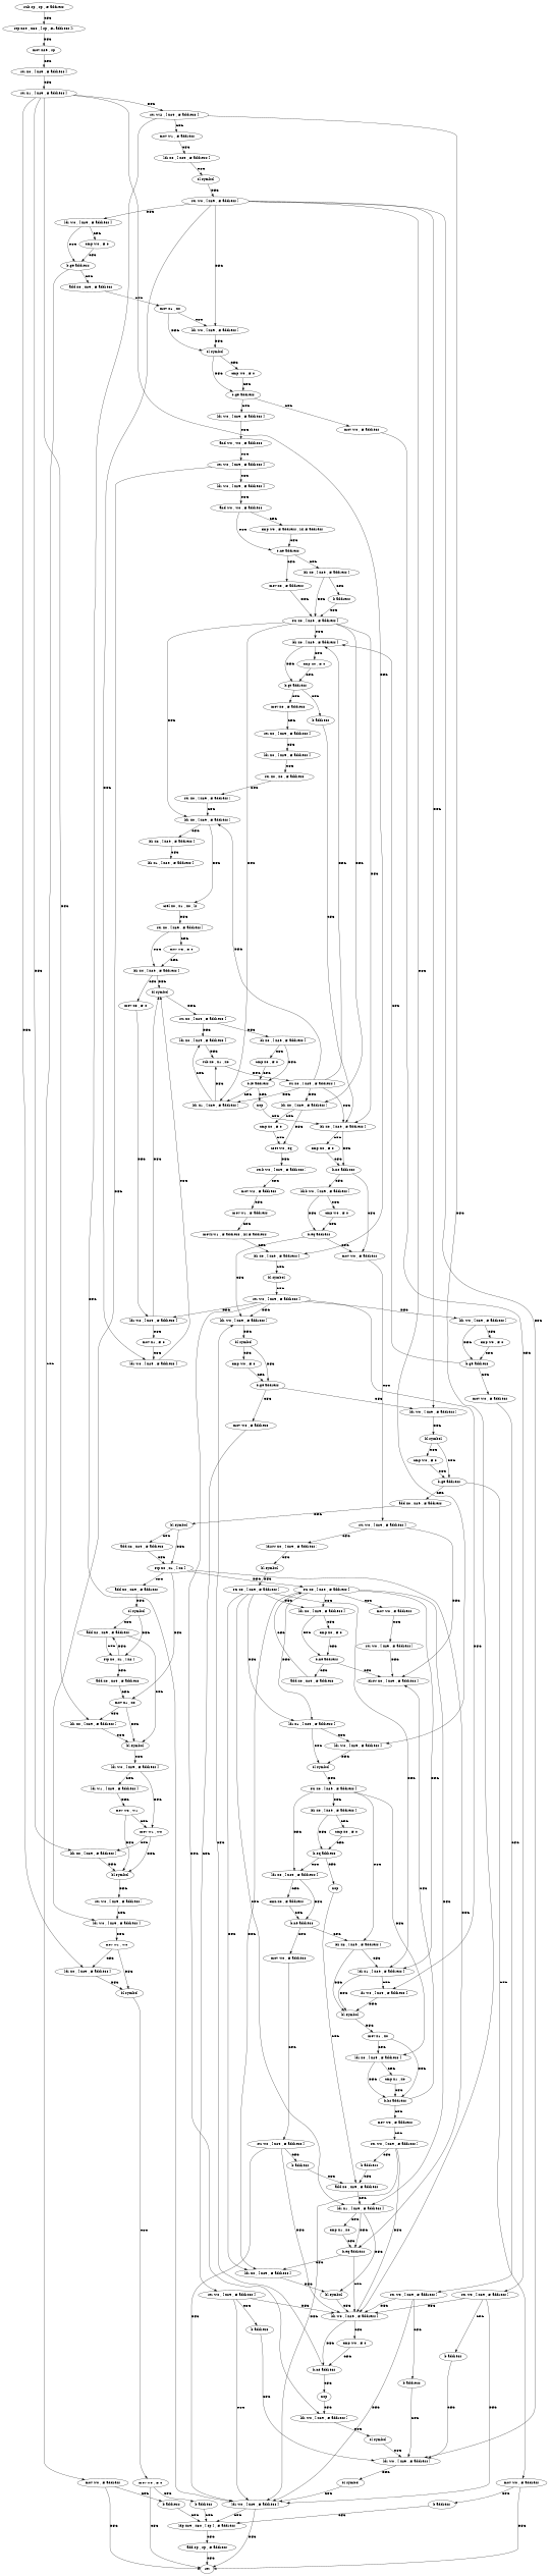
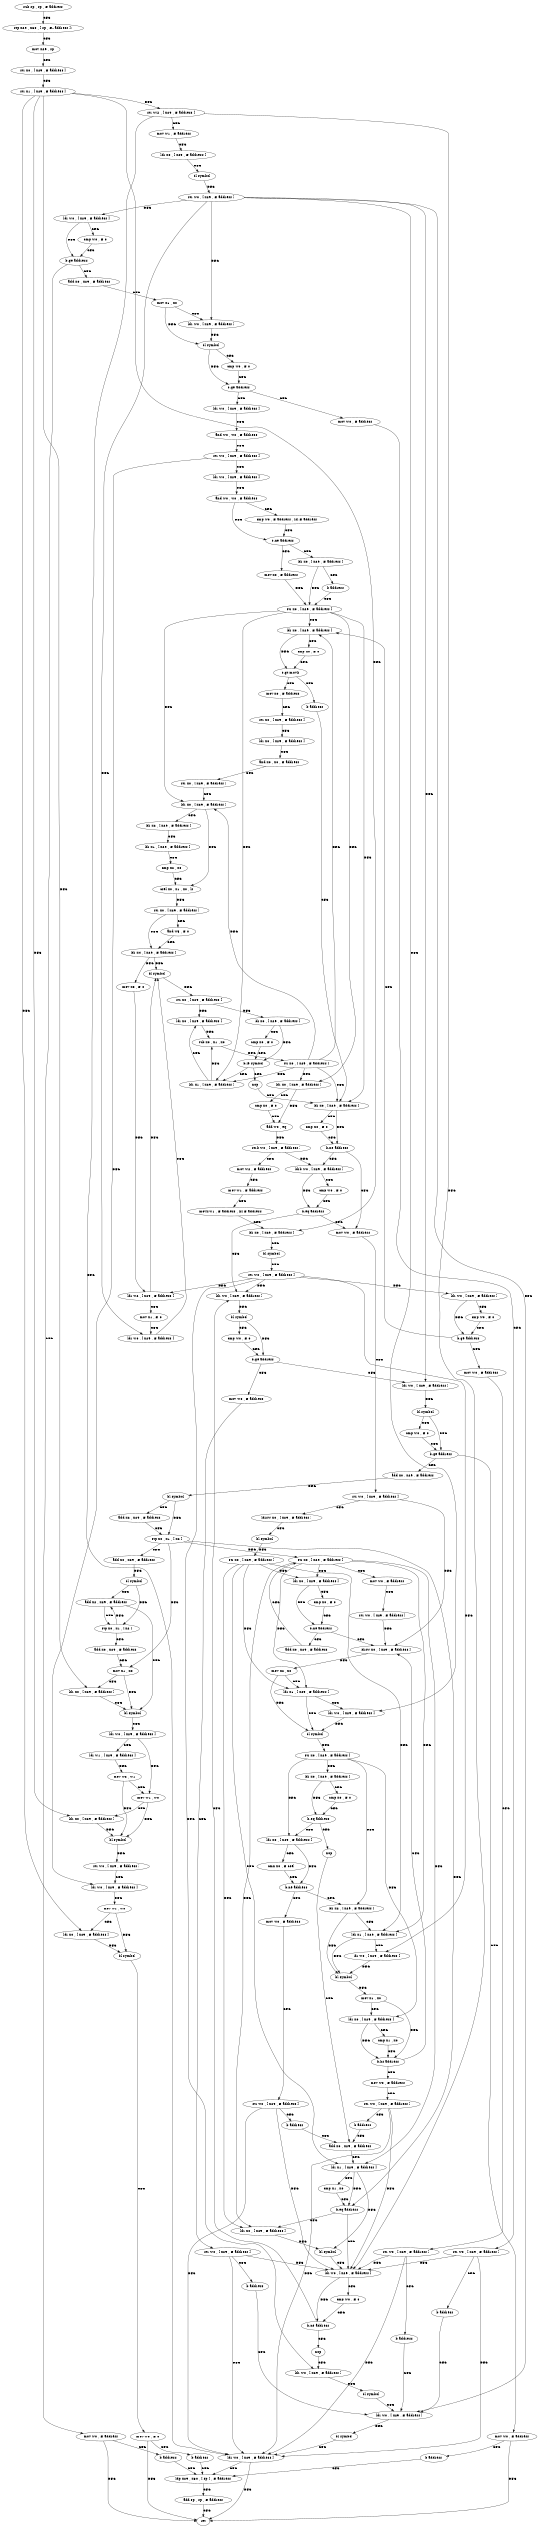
  digraph {
    n1 [label="sub sp , sp , # address"]
    n2 [label="stp x29 , x30 , [ sp , #- address ]!"]
    n3 [label="mov x29 , sp"]
    n4 [label="str x0 , [ x29 , # address ]"]
    n5 [label="str x1 , [ x29 , # address ]"]
    n6 [label="str wzr , [ x29 , # address ]"]
    n7 [label="ldr x0 , [ x29 , # address ]"]
    n8 [label="ldr x0 , [ x29 , # address ]"]
    n9 [label="ldr x0 , [ x29 , # address ]"]
    n10 [label="ldr x0 , [ x29 , # address ]"]
    n11 [label="mov w1 , # address"]
    n12 [label="ldr w0 , [ x29 , # address ]"]
    n13 [label="ldr w0 , [ x29 , # address ]"]
    n14 [label="bl symbol"]
    n15 [label="bl symbol"]
    n16 [label="bl symbol"]
    n17 [label="bl symbol"]
    n18 [label="ldr x0 , [ x29 , # address ]"]
    n19 [label=ret]
    n20 [label="ldp x29 , x30 , [ sp ] , # address"]
    n21 [label="cmp w0 , # 0"]
    n22 [label="b.ne address"]
    n23 [label="bl symbol"]
    n24 [label="str w0 , [ x29 , # address ]"]
    n25 [label="ldr w0 , [ x29 , # address ]"]
    n26 [label="ldr w0 , [ x29 , # address ]"]
    n27 [label="ldr w0 , [ x29 , # address ]"]
    n28 [label="ldr w0 , [ x29 , # address ]"]
    n29 [label="ldr w0 , [ x29 , # address ]"]
    n30 [label="ldr w0 , [ x29 , # address ]"]
    n31 [label="cmp w0 , # 0"]
    n32 [label="b.ge address"]
    n33 [label="bl symbol"]
    n34 [label="bl symbol"]
    n35 [label="bl symbol"]
    n36 [label="bl symbol"]
    n37 [label="bl symbol"]
    n38 [label="add x0 , x29 , # address"]
    n39 [label="mov w0 , # address"]
    n40 [label="mov x1 , x0"]
    n41 [label="b address"]
    n42 [label="cmp w0 , # 0"]
    n43 [label="b.ge address"]
    n44 [label="ldr w0 , [ x29 , # address ]"]
    n45 [label="mov w0 , # address"]
    n46 [label="and w0 , w0 , # address"]
    n47 [label="str w0 , [ x29 , # address ]"]
    n48 [label="str w0 , [ x29 , # address ]"]
    n49 [label="b address"]
    n50 [label="add sp , sp , # address"]
    n51 [label="ldr w0 , [ x29 , # address ]"]
    n52 [label="ldr w0 , [ x29 , # address ]"]
    n53 [label="and w0 , w0 , # address"]
    n54 [label="mov w1 , w0"]
    n55 [label="cmp w0 , # address , lsl # address"]
    n56 [label="b.ne address"]
    n57 [label="mov x0 , # address"]
    n58 [label="ldr x0 , [ x29 , # address ]"]
    n59 [label="str x0 , [ x29 , # address ]"]
    n60 [label="b address"]
    n61 [label="ldr x0 , [ x29 , # address ]"]
    n62 [label="ldr x0 , [ x29 , # address ]"]
    n63 [label="ldr x0 , [ x29 , # address ]"]
    n64 [label="ldr x1 , [ x29 , # address ]"]
    n65 [label="ldr x0 , [ x29 , # address ]"]
    n66 [label="cmp x0 , # 0"]
-   n67 [label="b.gt address"]
+   n67 [label="b.gt movk"]
    n68 [label="cmp x0 , # 0"]
-   n69 [label="cset w0 , eq"]
+   n69 [label="add w0 , eq"]
    n70 [label="ldr x2 , [ x29 , # address ]"]
    n71 [label="csel x0 , x1 , x0 , ls"]
    n72 [label="ldr x0 , [ x29 , # address ]"]
    n73 [label="sub x0 , x1 , x0"]
    n74 [label="cmp x0 , # 0"]
    n75 [label="b.ne address"]
    n76 [label="mov x0 , # address"]
    n77 [label="b address"]
    n78 [label="str x0 , [ x29 , # address ]"]
    n79 [label="ldr x0 , [ x29 , # address ]"]
    n80 [label="mov w0 , # address"]
    n81 [label="str w0 , [ x29 , # address ]"]
    n82 [label="b address"]
    n83 [label="strb w0 , [ x29 , # address ]"]
    n84 [label="mov w2 , # address"]
    n85 [label="ldrb w0 , [ x29 , # address ]"]
    n86 [label="mov w1 , # address"]
    n87 [label="cmp w0 , # 0"]
    n88 [label="b.eq address"]
    n89 [label="movk w1 , # address , lsl # address"]
    n90 [label="str w0 , [ x29 , # address ]"]
    n91 [label="ldr w0 , [ x29 , # address ]"]
    n92 [label="ldr w2 , [ x29 , # address ]"]
    n93 [label="ldr w0 , [ x29 , # address ]"]
    n94 [label="ldr w0 , [ x29 , # address ]"]
    n95 [label="ldr w0 , [ x29 , # address ]"]
    n96 [label="cmp w0 , # 0"]
    n97 [label="b.ge address"]
    n98 [label="mov x1 , # 0"]
    n99 [label="bl symbol"]
    n100 [label="bl symbol"]
    n101 [label="bl symbol"]
-   n102 [label="str x0 , x0 , # address"]
+   n102 [label="and x0 , x0 , # address"]
    n103 [label="str x0 , [ x29 , # address ]"]
    n104 [label="ldr x1 , [ x29 , # address ]"]
    n105 [label="str x0 , [ x29 , # address ]"]
-   n107 [label="mov w5 , # 0"]
+   n106 [label="cmp x2 , x0"]
+   n107 [label="and w5 , # 0"]
    n108 [label="ldr x4 , [ x29 , # address ]"]
    n109 [label="mov x3 , # 0"]
    n110 [label="str x0 , [ x29 , # address ]"]
    n111 [label="ldr x0 , [ x29 , # address ]"]
    n112 [label="cmp x0 , # 0"]
-   n113 [label="b.le address"]
+   n113 [label="b.le symbol"]
    n114 [label=nop]
    n115 [label="str x0 , [ x29 , # address ]"]
    n116 [label="mov w0 , # address"]
    n117 [label="str w0 , [ x29 , # address ]"]
    n118 [label="ldrsw x0 , [ x29 , # address ]"]
    n119 [label="ldrsw x0 , [ x29 , # address ]"]
    n120 [label="bl symbol"]
+   n121 [label="mov x2 , x0"]
    n122 [label="str x0 , [ x29 , # address ]"]
    n123 [label="ldr x0 , [ x29 , # address ]"]
    n124 [label="ldr x1 , [ x29 , # address ]"]
    n125 [label="ldr x0 , [ x29 , # address ]"]
    n126 [label="ldr x1 , [ x29 , # address ]"]
    n127 [label="ldr x1 , [ x29 , # address ]"]
    n128 [label="cmp x0 , # 0"]
    n129 [label="b.ne address"]
    n130 [label="bl symbol"]
    n131 [label="b.eq address"]
    n132 [label="cmp x1 , x0"]
    n133 [label="add x0 , x29 , # address"]
    n134 [label="str x0 , [ x29 , # address ]"]
    n135 [label="mov w0 , # address"]
    n136 [label="cmp w0 , # 0"]
    n137 [label="b.ge address"]
    n138 [label="str x0 , [ x29 , # address ]"]
    n139 [label="ldr x0 , [ x29 , # address ]"]
    n140 [label="ldr x0 , [ x29 , # address ]"]
    n141 [label="ldr x2 , [ x29 , # address ]"]
    n142 [label="ldr x0 , [ x29 , # address ]"]
    n143 [label="cmp x0 , # 0"]
    n144 [label="b.eq address"]
-   n145 [label="cmn x0 , # address"]
+   n145 [label="cmn x0 , # csel"]
    n146 [label="b.ne address"]
    n147 [label="b.hs address"]
    n148 [label="cmp x1 , x0"]
    n149 [label=nop]
    n150 [label="add x0 , x29 , # address"]
    n151 [label="mov w0 , # address"]
    n152 [label="str w0 , [ x29 , # address ]"]
    n153 [label="mov w0 , # address"]
    n154 [label="str w0 , [ x29 , # address ]"]
    n155 [label="cmp w0 , # 0"]
    n156 [label="b.ge address"]
    n157 [label="b address"]
    n158 [label="str w0 , [ x29 , # address ]"]
    n159 [label="mov x1 , x0"]
    n160 [label="b address"]
    n161 [label="add x0 , x29 , # address"]
    n162 [label="mov w0 , # address"]
    n163 [label="bl symbol"]
    n164 [label="b address"]
    n165 [label="add x2 , x29 , # address"]
    n166 [label="stp x0 , x1 , [ x2 ]"]
    n167 [label=nop]
    n168 [label="mov w0 , # address"]
    n169 [label="str w0 , [ x29 , # address ]"]
    n170 [label="b address"]
    n171 [label="add x0 , x29 , # address"]
    n172 [label="mov x1 , x0"]
    n173 [label="bl symbol"]
    n174 [label="add x2 , x29 , # address"]
    n175 [label="stp x0 , x1 , [ x2 ]"]
    n176 [label="add x0 , x29 , # address"]
    n177 [label="ldr w0 , [ x29 , # address ]"]
    n178 [label="ldr w1 , [ x29 , # address ]"]
    n179 [label="mov w1 , w0"]
    n180 [label="mov w2 , w1"]
    n181 [label="str w0 , [ x29 , # address ]"]
    n182 [label="mov w0 , # 0"]
    n183 [label="b address"]
    n1 -> n2 [label=CFG]
-   n2 -> n3 [label=DFG]
+   n2 -> n3 [label=CFG]
    n3 -> n4 [label=CFG]
    n4 -> n5 [label=CFG]
    n5 -> n6 [label=DFG]
    n5 -> n7 [label=DFG]
    n5 -> n8 [label=DFG]
    n5 -> n9 [label=DFG]
    n5 -> n10 [label=DFG]
    n6 -> n11 [label=CFG]
    n6 -> n12 [label=DFG]
    n6 -> n13 [label=DFG]
    n7 -> n14 [label=CFG]
    n8 -> n15 [label=DFG]
    n9 -> n16 [label=DFG]
    n10 -> n17 [label=DFG]
    n11 -> n18 [label=CFG]
    n12 -> n19 [label=DFG]
    n12 -> n20 [label=CFG]
    n13 -> n21 [label=CFG]
    n13 -> n22 [label=DFG]
    n14 -> n90 [label=DFG]
    n15 -> n177 [label=CFG]
    n16 -> n181 [label=DFG]
    n17 -> n182 [label=CFG]
    n18 -> n23 [label=CFG]
    n20 -> n50 [label=CFG]
    n21 -> n22 [label=CFG]
    n22 -> n93 [label=CFG]
    n22 -> n167 [label=CFG]
    n23 -> n24 [label=DFG]
    n24 -> n25 [label=DFG]
    n24 -> n26 [label=DFG]
    n24 -> n27 [label=DFG]
    n24 -> n28 [label=DFG]
    n24 -> n29 [label=DFG]
    n24 -> n30 [label=DFG]
    n25 -> n31 [label=CFG]
    n25 -> n32 [label=DFG]
    n26 -> n33 [label=DFG]
    n27 -> n34 [label=DFG]
    n28 -> n35 [label=DFG]
    n29 -> n36 [label=DFG]
    n30 -> n37 [label=DFG]
    n31 -> n32 [label=CFG]
    n32 -> n38 [label=CFG]
    n32 -> n39 [label=CFG]
    n33 -> n42 [label=CFG]
    n33 -> n43 [label=DFG]
    n34 -> n12 [label=CFG]
    n35 -> n110 [label=DFG]
    n36 -> n138 [label=DFG]
    n37 -> n155 [label=CFG]
    n37 -> n156 [label=DFG]
    n38 -> n40 [label=CFG]
    n39 -> n19 [label=DFG]
    n39 -> n41 [label=CFG]
    n40 -> n26 [label=CFG]
    n40 -> n33 [label=DFG]
    n41 -> n20 [label=CFG]
    n42 -> n43 [label=CFG]
    n43 -> n44 [label=CFG]
    n43 -> n45 [label=CFG]
    n44 -> n46 [label=DFG]
    n45 -> n47 [label=CFG]
    n46 -> n48 [label=DFG]
    n47 -> n12 [label=DFG]
    n47 -> n13 [label=DFG]
    n47 -> n49 [label=CFG]
    n48 -> n51 [label=CFG]
    n48 -> n52 [label=DFG]
    n49 -> n27 [label=CFG]
    n50 -> n19 [label=CFG]
    n51 -> n53 [label=DFG]
    n52 -> n54 [label=DFG]
    n53 -> n55 [label=CFG]
    n53 -> n56 [label=DFG]
    n54 -> n10 [label=CFG]
    n54 -> n17 [label=DFG]
    n55 -> n56 [label=CFG]
    n56 -> n57 [label=CFG]
    n56 -> n58 [label=CFG]
    n57 -> n59 [label=DFG]
    n58 -> n59 [label=DFG]
    n58 -> n60 [label=CFG]
    n59 -> n61 [label=DFG]
    n59 -> n62 [label=DFG]
    n59 -> n63 [label=DFG]
    n59 -> n64 [label=DFG]
    n59 -> n65 [label=DFG]
    n60 -> n59 [label=CFG]
    n61 -> n66 [label=CFG]
    n61 -> n67 [label=DFG]
    n62 -> n68 [label=CFG]
    n62 -> n69 [label=DFG]
    n63 -> n70 [label=CFG]
    n63 -> n71 [label=DFG]
    n64 -> n72 [label=CFG]
    n64 -> n73 [label=DFG]
    n65 -> n74 [label=CFG]
    n65 -> n75 [label=DFG]
    n66 -> n67 [label=CFG]
    n67 -> n76 [label=CFG]
    n67 -> n77 [label=CFG]
    n68 -> n69 [label=CFG]
    n69 -> n83 [label=DFG]
    n70 -> n104 [label=CFG]
    n71 -> n105 [label=DFG]
    n72 -> n73 [label=DFG]
    n73 -> n115 [label=DFG]
    n74 -> n75 [label=CFG]
    n75 -> n85 [label=CFG]
    n75 -> n116 [label=CFG]
    n76 -> n78 [label=CFG]
    n77 -> n65 [label=CFG]
    n78 -> n79 [label=CFG]
    n79 -> n102 [label=CFG]
    n80 -> n81 [label=CFG]
    n81 -> n12 [label=DFG]
    n81 -> n13 [label=DFG]
    n81 -> n82 [label=CFG]
    n82 -> n27 [label=CFG]
    n83 -> n84 [label=CFG]
+   n83 -> n85 [label=DFG]
    n84 -> n86 [label=CFG]
    n85 -> n87 [label=CFG]
    n85 -> n88 [label=DFG]
    n86 -> n89 [label=CFG]
    n87 -> n88 [label=CFG]
    n88 -> n93 [label=CFG]
    n88 -> n116 [label=CFG]
    n89 -> n7 [label=CFG]
    n90 -> n91 [label=DFG]
    n90 -> n92 [label=DFG]
    n90 -> n93 [label=DFG]
    n90 -> n94 [label=DFG]
    n90 -> n95 [label=DFG]
    n91 -> n96 [label=CFG]
    n91 -> n97 [label=DFG]
    n92 -> n35 [label=DFG]
-   n92 -> n98 [label=DFG]
+   n92 -> n98 [label=CFG]
    n93 -> n99 [label=DFG]
    n94 -> n100 [label=DFG]
    n95 -> n101 [label=DFG]
    n96 -> n97 [label=CFG]
    n97 -> n61 [label=CFG]
    n97 -> n80 [label=CFG]
    n98 -> n28 [label=CFG]
    n99 -> n136 [label=CFG]
    n99 -> n137 [label=DFG]
    n100 -> n159 [label=DFG]
    n101 -> n27 [label=CFG]
    n102 -> n103 [label=CFG]
    n103 -> n63 [label=CFG]
+   n104 -> n106 [label=CFG]
    n105 -> n107 [label=CFG]
    n105 -> n108 [label=DFG]
+   n106 -> n71 [label=CFG]
    n107 -> n108 [label=CFG]
    n108 -> n35 [label=DFG]
-   n108 -> n109 [label=CFG]
+   n108 -> n109 [label=DFG]
    n109 -> n92 [label=DFG]
    n110 -> n72 [label=DFG]
    n110 -> n111 [label=DFG]
    n111 -> n112 [label=CFG]
    n111 -> n113 [label=DFG]
    n112 -> n113 [label=CFG]
    n113 -> n64 [label=CFG]
    n113 -> n114 [label=CFG]
    n114 -> n65 [label=CFG]
    n115 -> n61 [label=DFG]
    n115 -> n62 [label=DFG]
    n115 -> n63 [label=DFG]
    n115 -> n64 [label=DFG]
    n115 -> n65 [label=DFG]
    n116 -> n117 [label=CFG]
    n117 -> n118 [label=CFG]
    n117 -> n119 [label=DFG]
    n118 -> n120 [label=CFG]
+   n119 -> n121 [label=DFG]
    n120 -> n122 [label=DFG]
+   n121 -> n36 [label=DFG]
+   n121 -> n124 [label=CFG]
    n122 -> n123 [label=DFG]
    n122 -> n124 [label=DFG]
    n122 -> n125 [label=DFG]
    n122 -> n126 [label=DFG]
    n122 -> n127 [label=DFG]
    n123 -> n128 [label=CFG]
    n123 -> n129 [label=DFG]
    n124 -> n29 [label=CFG]
    n124 -> n36 [label=DFG]
    n125 -> n130 [label=DFG]
    n126 -> n94 [label=CFG]
    n126 -> n100 [label=DFG]
    n127 -> n130 [label=DFG]
    n127 -> n131 [label=DFG]
    n127 -> n132 [label=CFG]
    n128 -> n129 [label=CFG]
    n129 -> n119 [label=CFG]
    n129 -> n133 [label=CFG]
    n130 -> n13 [label=CFG]
    n131 -> n13 [label=CFG]
    n131 -> n125 [label=CFG]
    n132 -> n131 [label=CFG]
    n133 -> n134 [label=CFG]
    n134 -> n123 [label=DFG]
    n134 -> n124 [label=DFG]
    n134 -> n125 [label=DFG]
    n134 -> n126 [label=DFG]
    n134 -> n127 [label=DFG]
    n134 -> n135 [label=CFG]
    n135 -> n152 [label=CFG]
    n136 -> n137 [label=CFG]
    n137 -> n30 [label=CFG]
    n137 -> n153 [label=CFG]
    n138 -> n139 [label=DFG]
    n138 -> n140 [label=DFG]
    n138 -> n141 [label=DFG]
    n138 -> n142 [label=DFG]
    n139 -> n143 [label=CFG]
    n139 -> n144 [label=DFG]
    n140 -> n145 [label=CFG]
    n140 -> n146 [label=DFG]
    n141 -> n100 [label=DFG]
    n141 -> n126 [label=CFG]
    n142 -> n147 [label=DFG]
    n142 -> n148 [label=CFG]
    n143 -> n144 [label=CFG]
    n144 -> n140 [label=CFG]
    n144 -> n149 [label=CFG]
    n145 -> n146 [label=CFG]
    n146 -> n141 [label=CFG]
    n146 -> n151 [label=CFG]
    n147 -> n119 [label=CFG]
    n147 -> n168 [label=CFG]
    n148 -> n147 [label=CFG]
    n149 -> n150 [label=CFG]
    n150 -> n127 [label=CFG]
    n151 -> n158 [label=CFG]
    n152 -> n119 [label=DFG]
    n153 -> n154 [label=CFG]
    n154 -> n12 [label=DFG]
    n154 -> n13 [label=DFG]
    n154 -> n157 [label=CFG]
    n155 -> n156 [label=CFG]
    n156 -> n161 [label=CFG]
    n156 -> n162 [label=CFG]
    n157 -> n27 [label=CFG]
    n158 -> n12 [label=DFG]
    n158 -> n13 [label=DFG]
    n158 -> n160 [label=CFG]
    n159 -> n142 [label=CFG]
    n159 -> n147 [label=DFG]
    n160 -> n150 [label=CFG]
    n161 -> n163 [label=DFG]
    n162 -> n19 [label=DFG]
    n162 -> n164 [label=CFG]
    n163 -> n165 [label=CFG]
    n163 -> n166 [label=DFG]
    n164 -> n20 [label=CFG]
    n165 -> n166 [label=CFG]
    n166 -> n131 [label=DFG]
    n166 -> n134 [label=DFG]
    n166 -> n171 [label=CFG]
    n166 -> n172 [label=DFG]
    n167 -> n95 [label=CFG]
    n168 -> n169 [label=CFG]
    n169 -> n12 [label=DFG]
    n169 -> n13 [label=DFG]
    n169 -> n170 [label=CFG]
    n170 -> n150 [label=CFG]
    n171 -> n173 [label=DFG]
    n172 -> n8 [label=CFG]
    n172 -> n15 [label=DFG]
    n173 -> n174 [label=CFG]
    n173 -> n175 [label=DFG]
    n174 -> n15 [label=DFG]
    n174 -> n175 [label=CFG]
    n175 -> n174 [label=DFG]
    n175 -> n176 [label=CFG]
    n176 -> n172 [label=CFG]
    n177 -> n178 [label=CFG]
    n177 -> n179 [label=DFG]
    n178 -> n180 [label=DFG]
    n179 -> n9 [label=CFG]
    n179 -> n16 [label=DFG]
    n180 -> n16 [label=DFG]
    n180 -> n179 [label=CFG]
    n181 -> n52 [label=CFG]
-   n182 -> n19 [label=CFG]
+   n182 -> n19 [label=DFG]
    n182 -> n183 [label=CFG]
    n183 -> n20 [label=CFG]
  }
